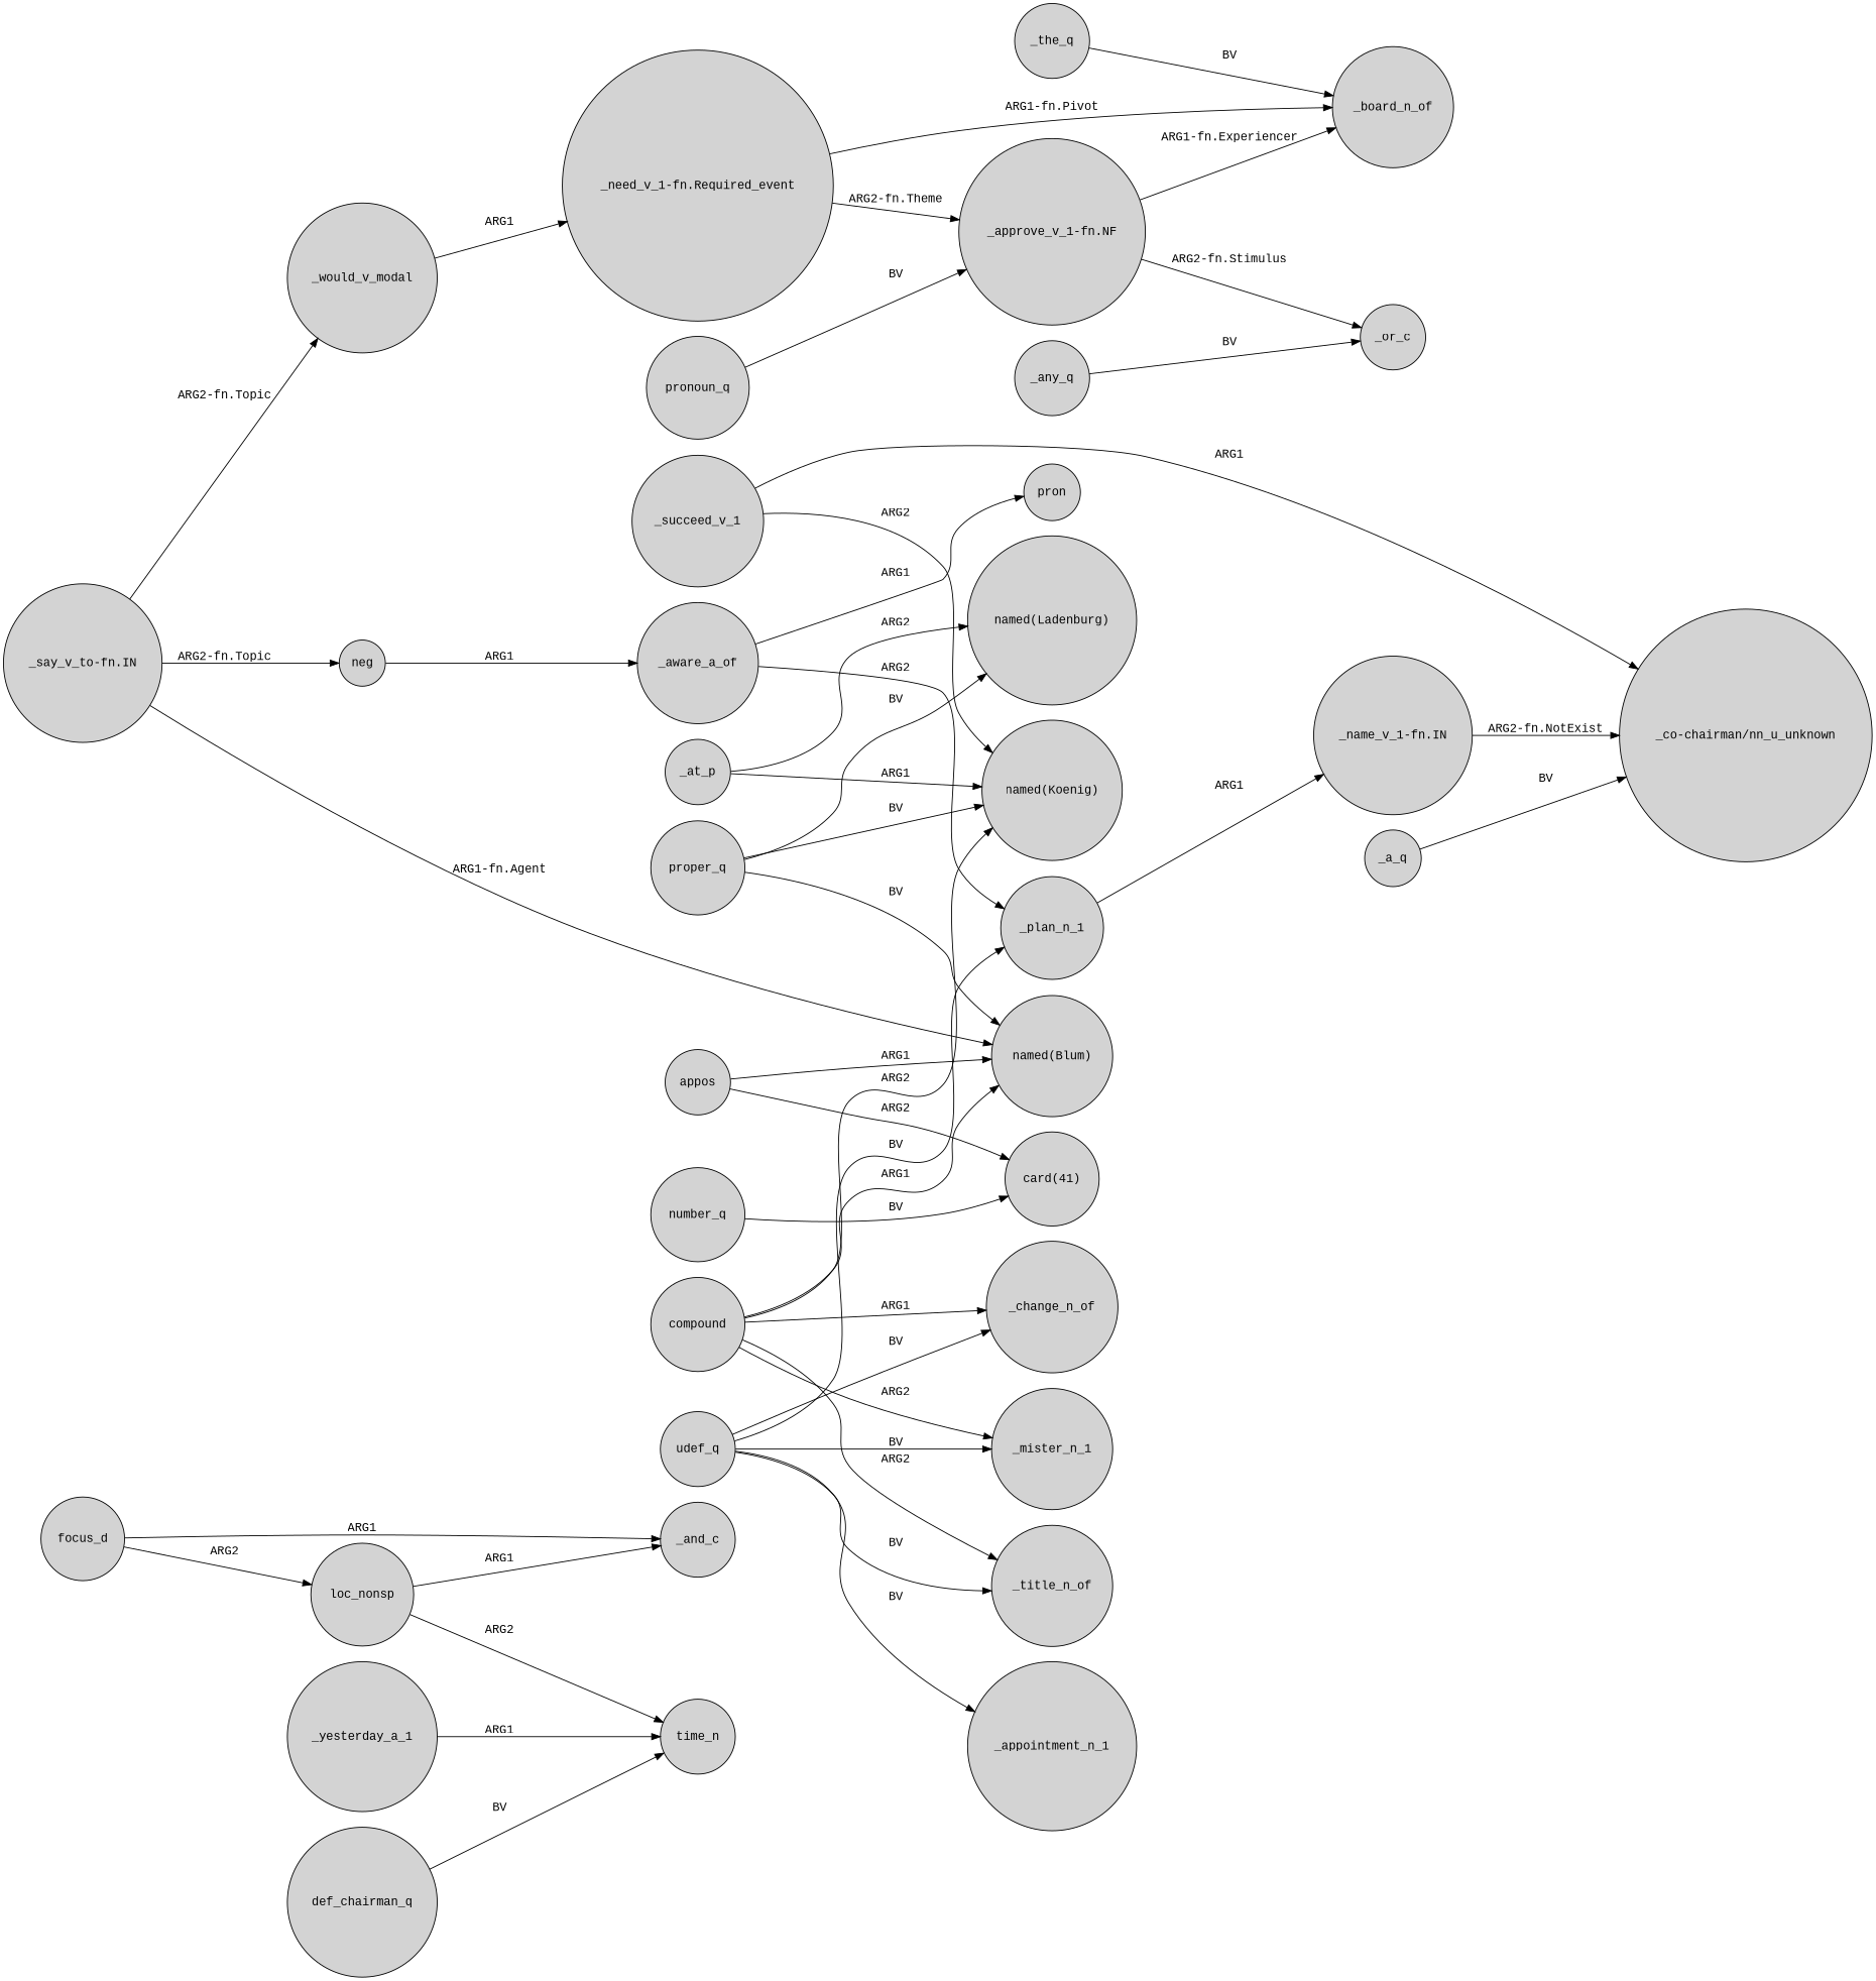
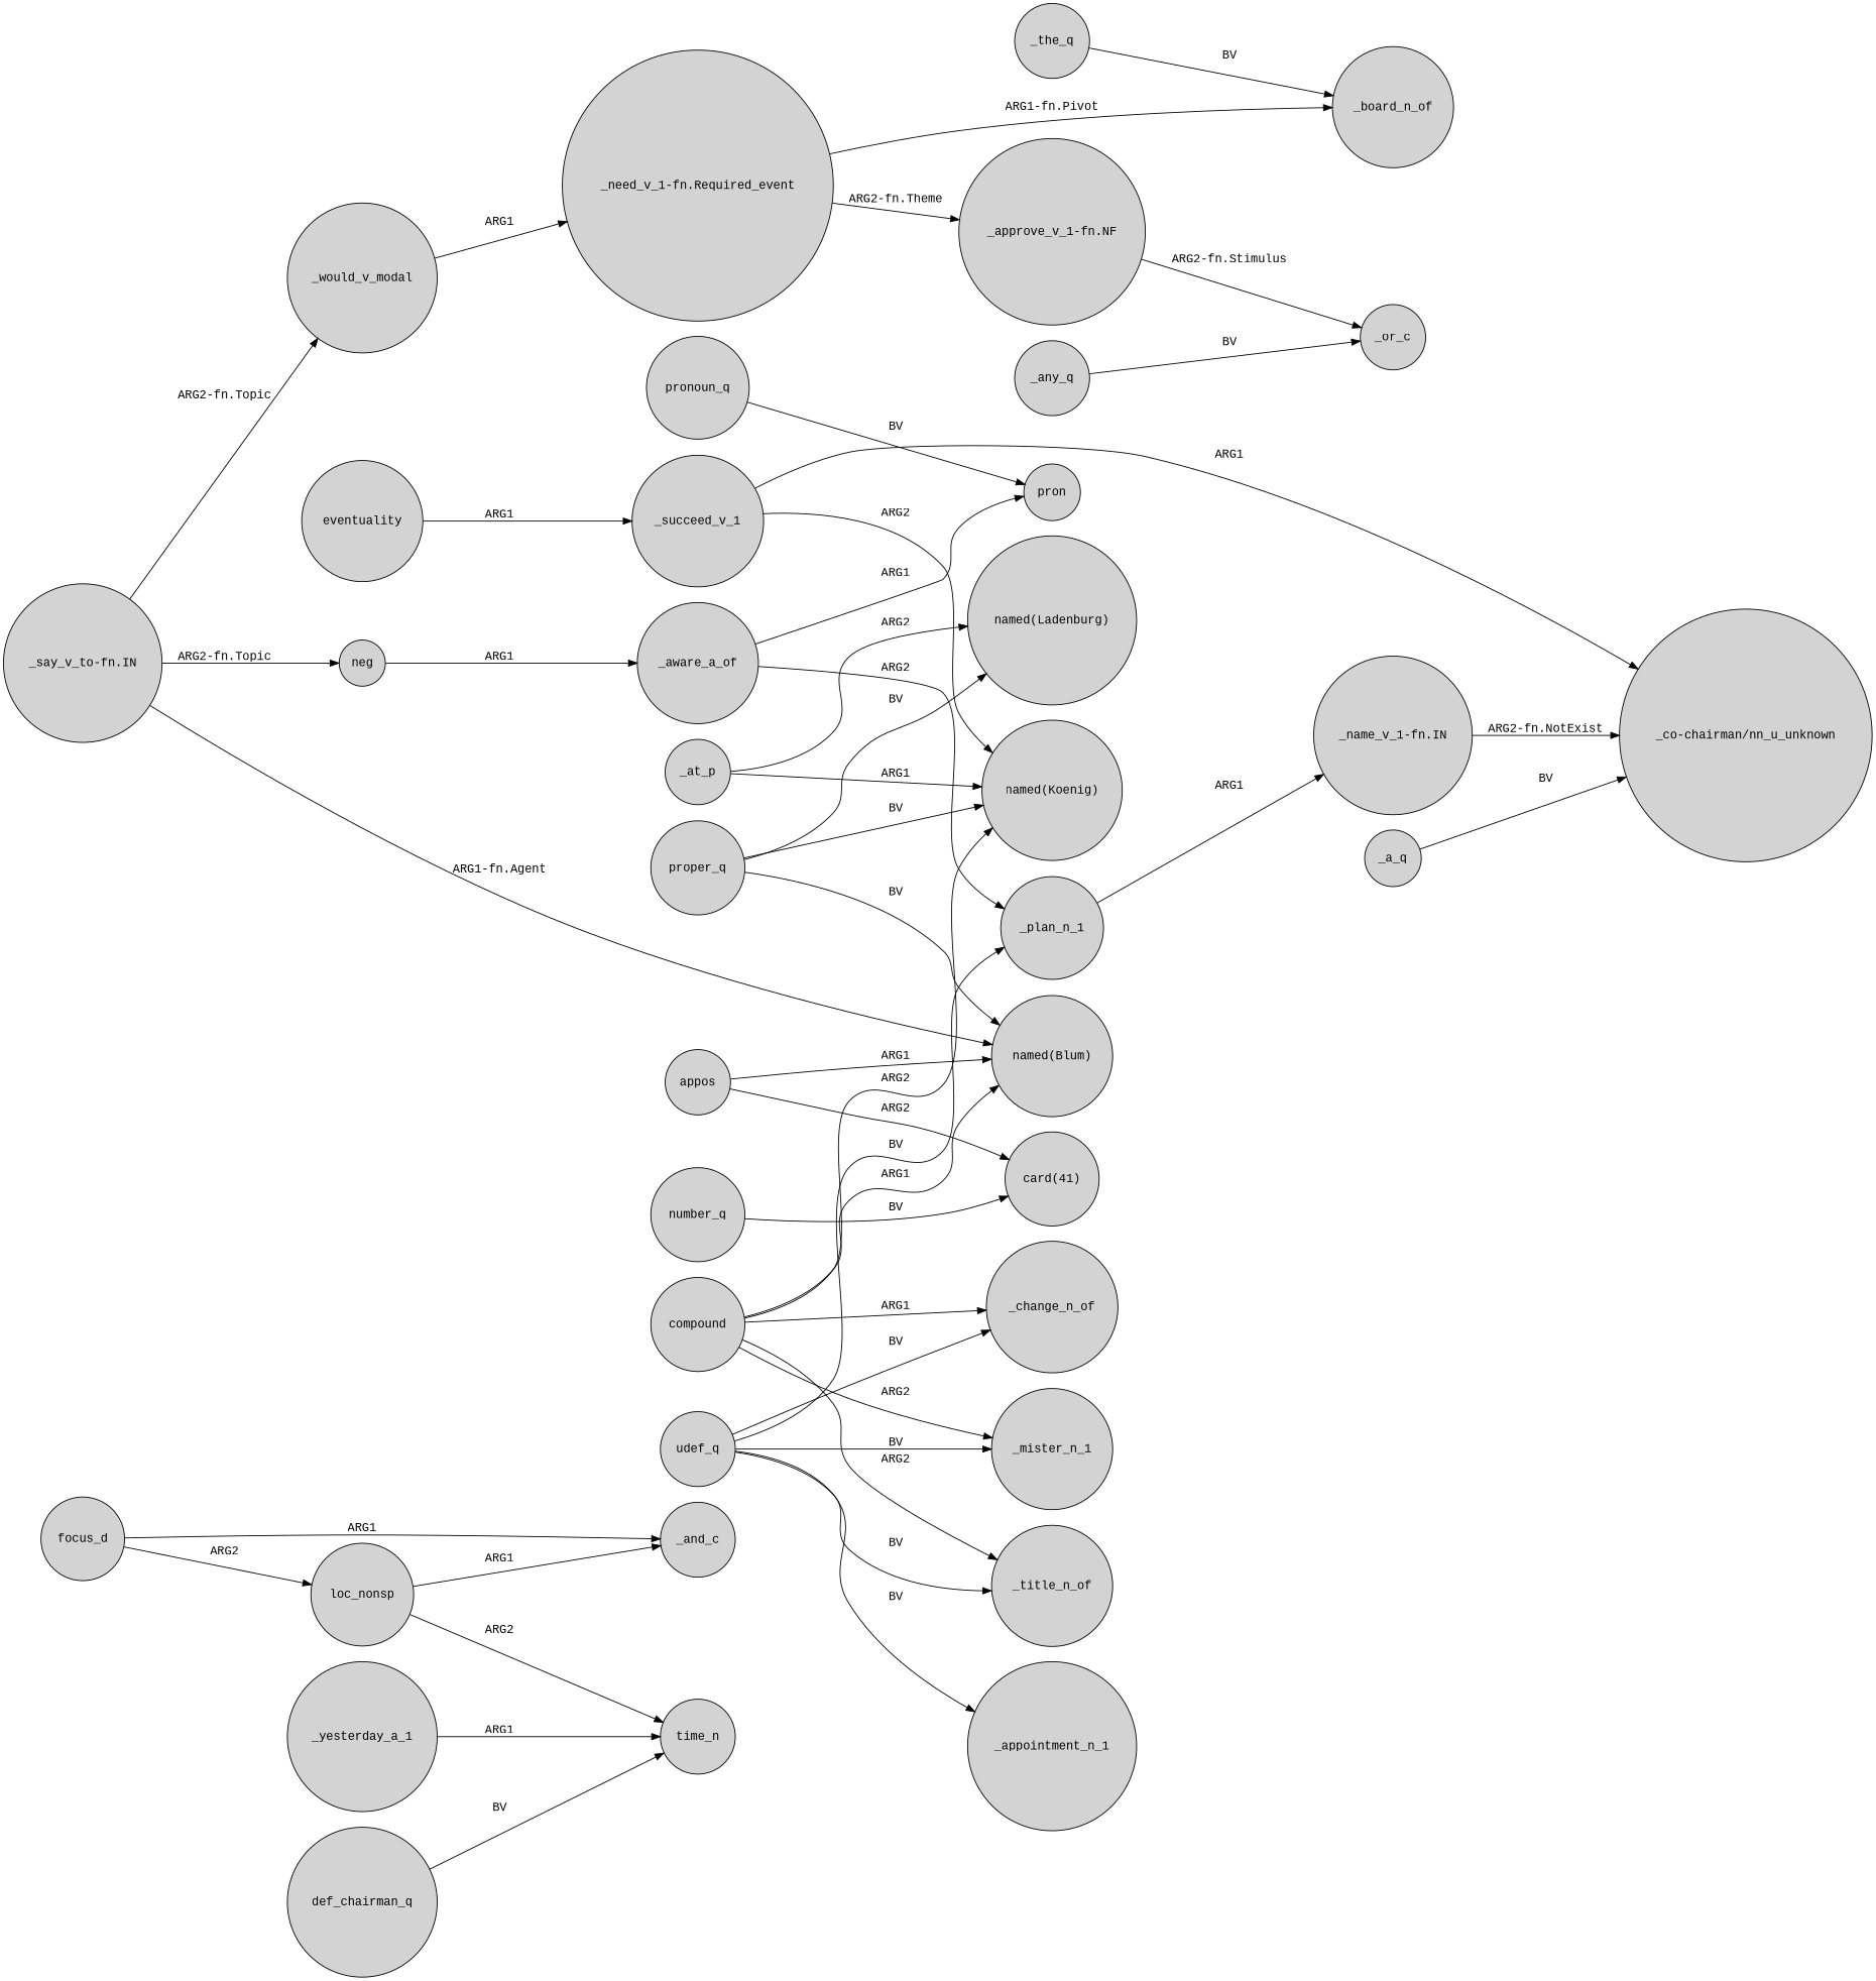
  digraph {
    fontname="Liberation Mono"
    rankdir=LR
    node [fontname="Liberation Mono" shape=circle style=filled]
    edge [fontname="Liberation Mono"]
    loc_nonsp
    _and_c
    time_n
    "_say_v_to-fn.IN"
    _would_v_modal
    "named(Blum)"
    neg
    "_need_v_1-fn.Required_event"
    _aware_a_of
    _board_n_of
    "_approve_v_1-fn.NF"
    focus_d
    _yesterday_a_1
    compound
    "named(Koenig)"
    _mister_n_1
    _title_n_of
    _change_n_of
    _or_c
    _succeed_v_1
    "_co-chairman/nn_u_unknown"
    proper_q
    "named(Ladenburg)"
    "_name_v_1-fn.IN"
    number_q
    "card(41)"
    udef_q
    _appointment_n_1
    _plan_n_1
    appos
+   eventuality
    pronoun_q
    pron
    _any_q
    _at_p
    _the_q
    _a_q
    n38 [label=def_chairman_q]
    loc_nonsp -> _and_c [label=ARG1]
    loc_nonsp -> time_n [label=ARG2]
    "_say_v_to-fn.IN" -> _would_v_modal [label="ARG2-fn.Topic"]
    "_say_v_to-fn.IN" -> "named(Blum)" [label="ARG1-fn.Agent"]
    "_say_v_to-fn.IN" -> neg [label="ARG2-fn.Topic"]
    _would_v_modal -> "_need_v_1-fn.Required_event" [label=ARG1]
    neg -> _aware_a_of [label=ARG1]
    "_need_v_1-fn.Required_event" -> _board_n_of [label="ARG1-fn.Pivot"]
    "_need_v_1-fn.Required_event" -> "_approve_v_1-fn.NF" [label="ARG2-fn.Theme"]
    _aware_a_of -> _plan_n_1 [label=ARG2]
    _aware_a_of -> pron [label=ARG1]
-   "_approve_v_1-fn.NF" -> _board_n_of [label="ARG1-fn.Experiencer"]
    "_approve_v_1-fn.NF" -> _or_c [label="ARG2-fn.Stimulus"]
    focus_d -> loc_nonsp [label=ARG2]
    focus_d -> _and_c [label=ARG1]
    _yesterday_a_1 -> time_n [label=ARG1]
    compound -> "named(Blum)" [label=ARG1]
    compound -> "named(Koenig)" [label=ARG2]
    compound -> _mister_n_1 [label=ARG2]
    compound -> _title_n_of [label=ARG2]
    compound -> _change_n_of [label=ARG1]
    _succeed_v_1 -> "named(Koenig)" [label=ARG2]
    _succeed_v_1 -> "_co-chairman/nn_u_unknown" [label=ARG1]
    proper_q -> "named(Blum)" [label=BV]
    proper_q -> "named(Koenig)" [label=BV]
    proper_q -> "named(Ladenburg)" [label=BV]
    "_name_v_1-fn.IN" -> "_co-chairman/nn_u_unknown" [label="ARG2-fn.NotExist"]
    number_q -> "card(41)" [label=BV]
    udef_q -> _mister_n_1 [label=BV]
    udef_q -> _title_n_of [label=BV]
    udef_q -> _change_n_of [label=BV]
    udef_q -> _appointment_n_1 [label=BV]
    udef_q -> _plan_n_1 [label=BV]
    _plan_n_1 -> "_name_v_1-fn.IN" [label=ARG1]
    appos -> "named(Blum)" [label=ARG1]
    appos -> "card(41)" [label=ARG2]
-   pronoun_q -> "_approve_v_1-fn.NF" [label=BV]
+   eventuality -> _succeed_v_1 [label=ARG1]
+   pronoun_q -> pron [label=BV]
    _any_q -> _or_c [label=BV]
    _at_p -> "named(Koenig)" [label=ARG1]
    _at_p -> "named(Ladenburg)" [label=ARG2]
    _the_q -> _board_n_of [label=BV]
    _a_q -> "_co-chairman/nn_u_unknown" [label=BV]
    n38 -> time_n [label=BV]
  }
